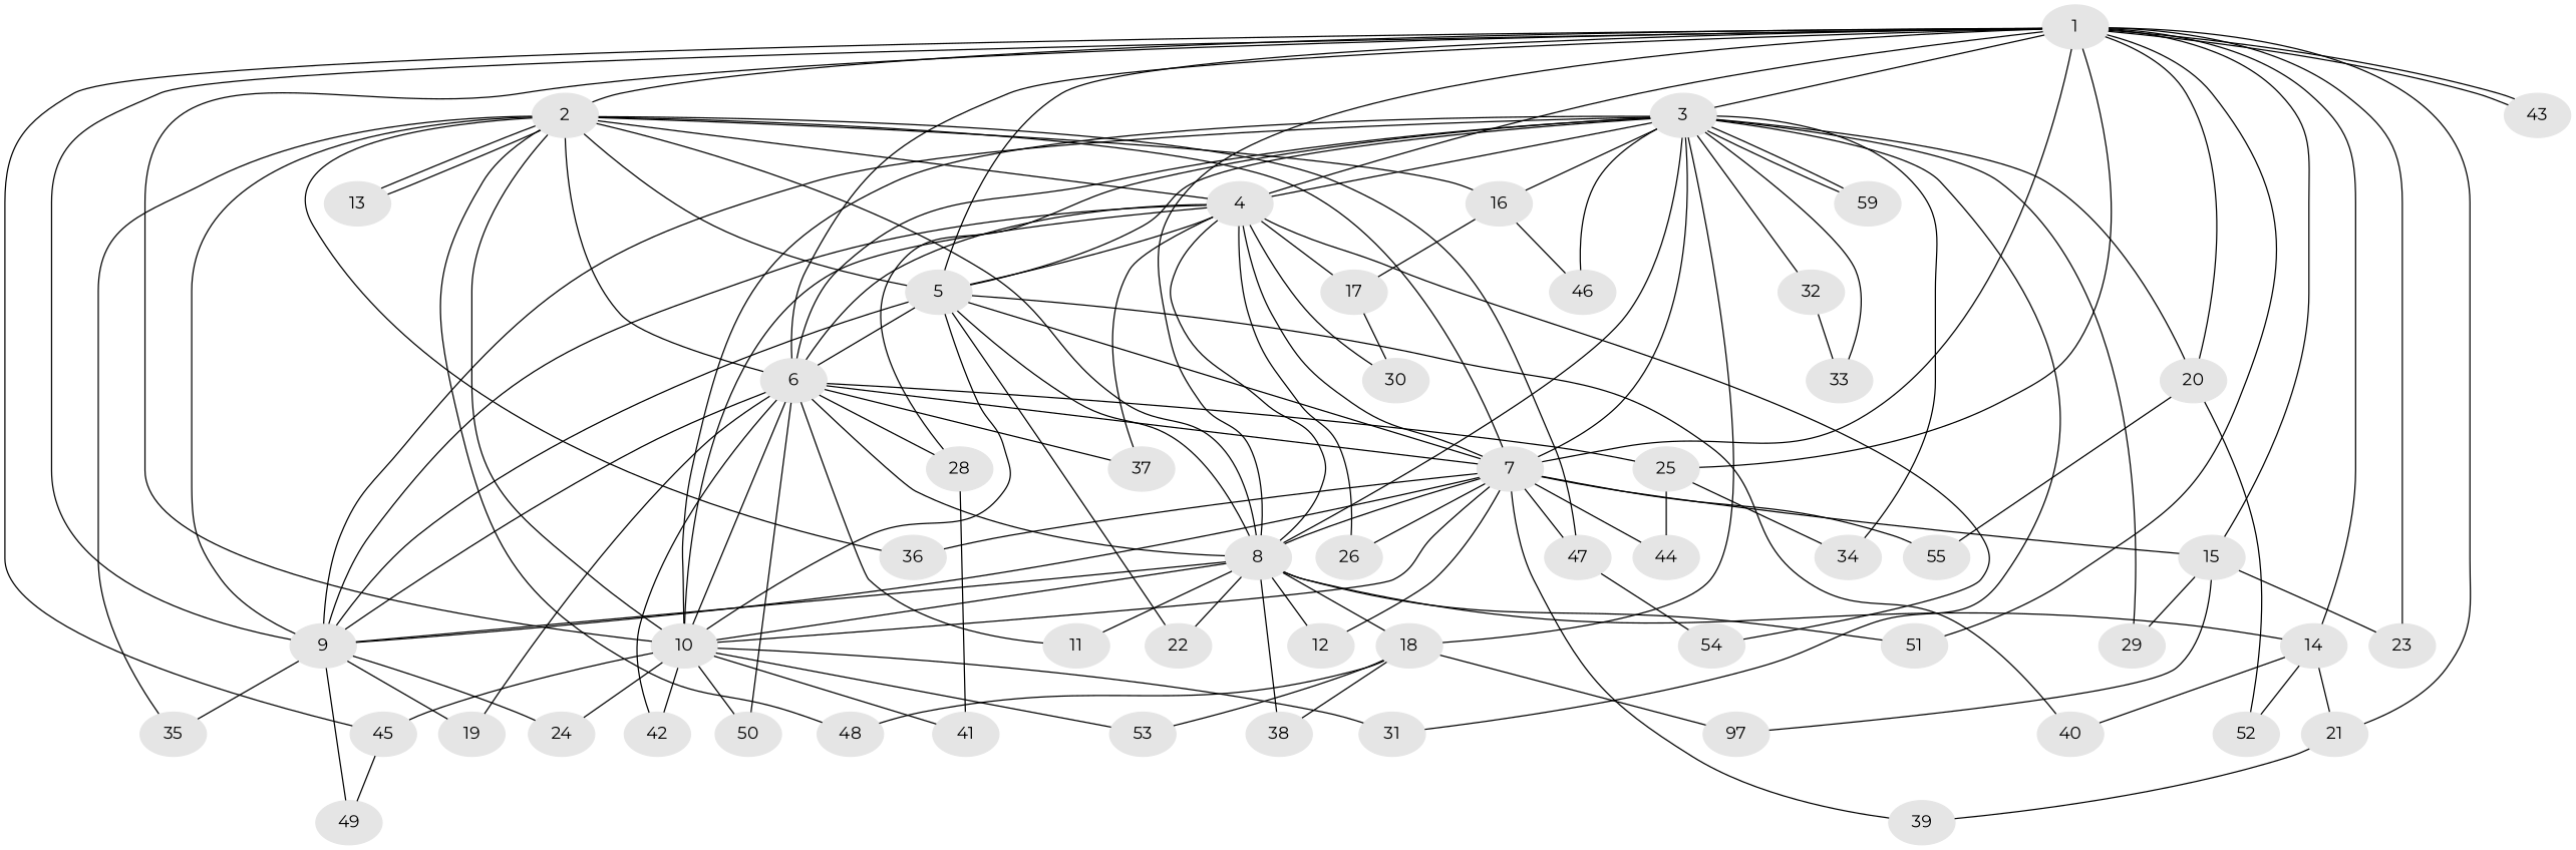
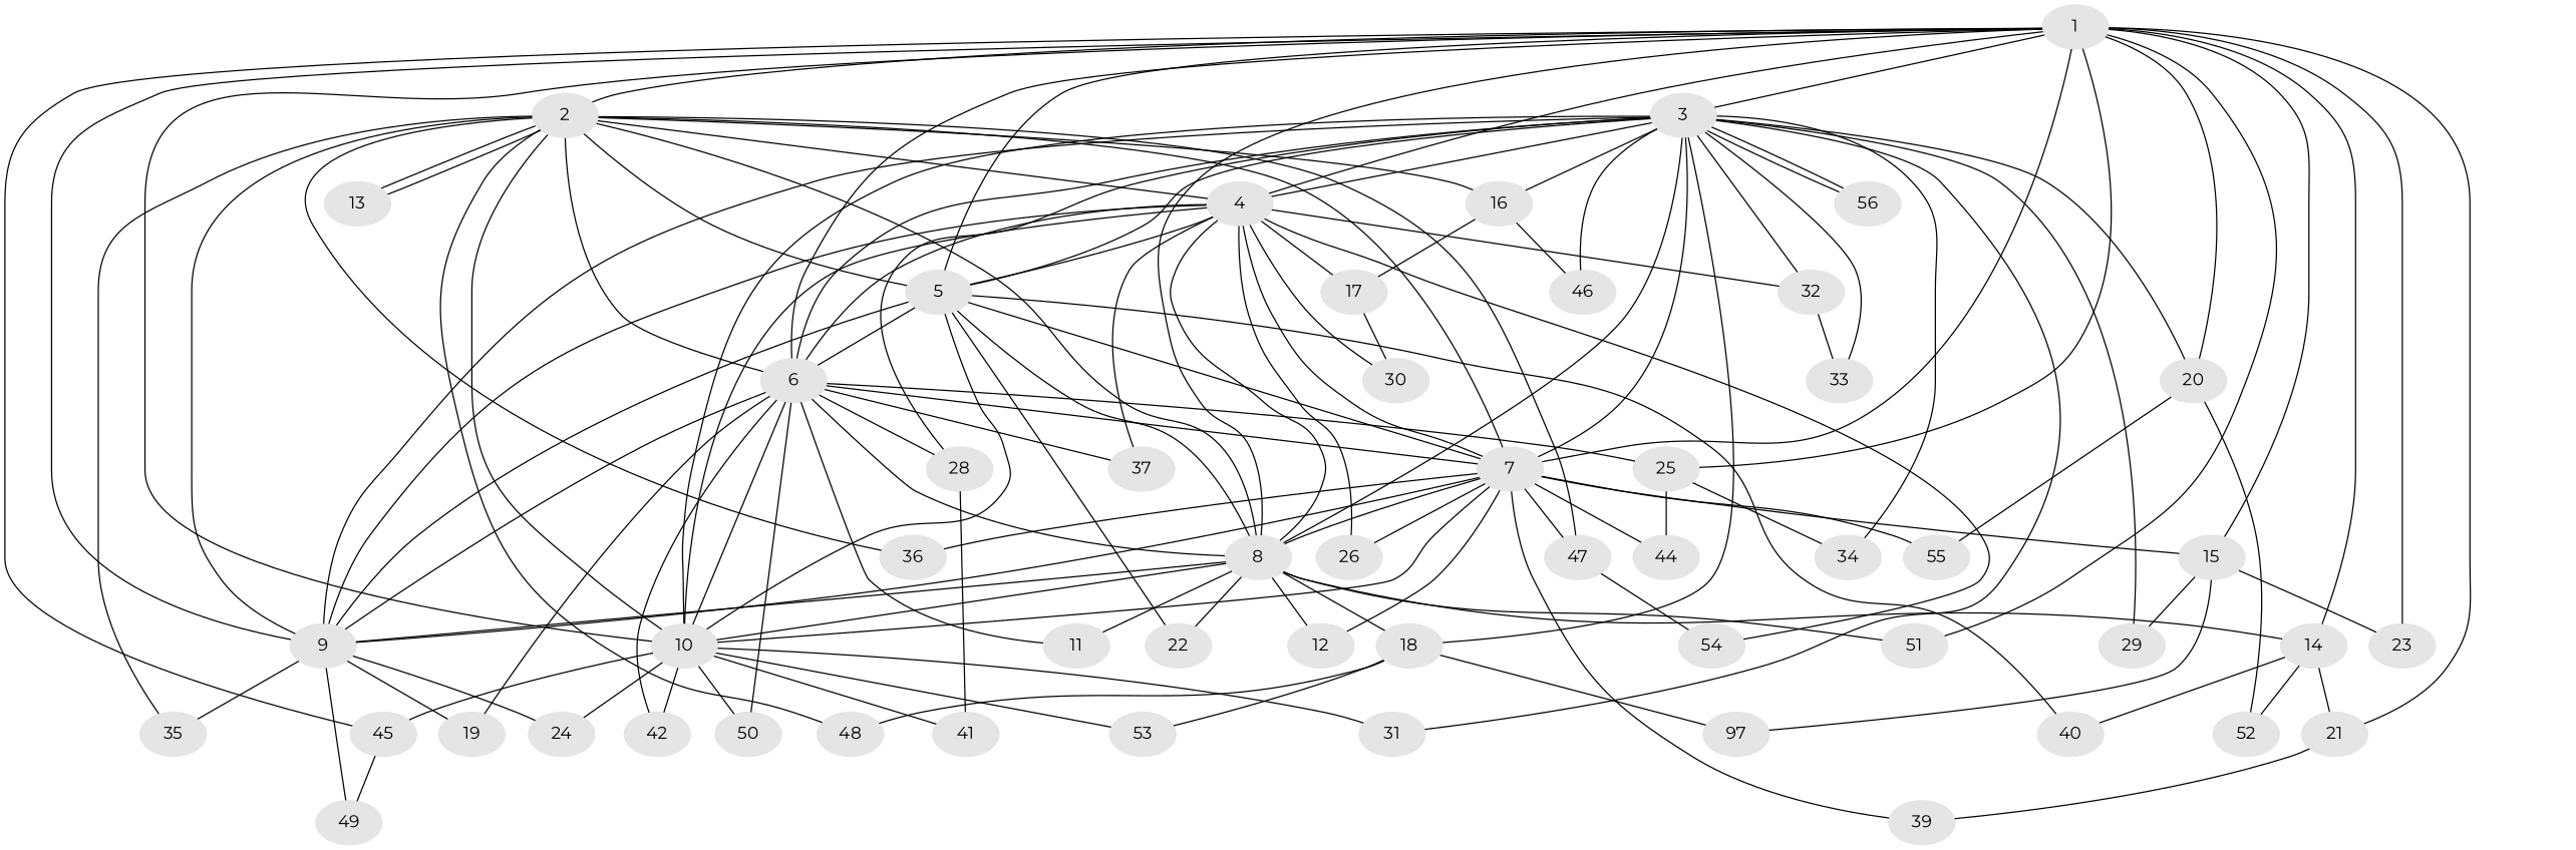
  graph {
    fontname=Montserrat
    node [color=gray90 fontname=Montserrat style=filled]
    edge [fontname=Montserrat]
    1
    2
    3
    4
    5
    6
    7
    8
    9
    10
    14
    15
    20
    21
    23
    25
-   43
    45
    51
    13
    16
    35
    36
    47
    48
    18
    28
    29
    31
    32
    33
    34
    46
-   56 [label=59]
+   56
    17
    26
    30
    37
    54
    22
    40
    11
    19
    42
    50
    12
    39
    44
    55
-   38
    24
    49
    41
    53
    52
    n56 [label=97]
    1 -- 2
    1 -- 3
    1 -- 4
    1 -- 5
    1 -- 6
    1 -- 7
    1 -- 8
    1 -- 9
    1 -- 10
    1 -- 14
    1 -- 15
    1 -- 20
    1 -- 21
    1 -- 23
    1 -- 25
-   1 -- 43
-   1 -- 43
    1 -- 45
    1 -- 51
    2 -- 4
    2 -- 5
    2 -- 6
    2 -- 7
    2 -- 8
    2 -- 9
    2 -- 10
    2 -- 13
    2 -- 13
    2 -- 16
    2 -- 35
    2 -- 36
    2 -- 47
    2 -- 48
    3 -- 4
    3 -- 5
    3 -- 6
    3 -- 7
    3 -- 8
    3 -- 9
    3 -- 10
    3 -- 20
    3 -- 16
    3 -- 18
    3 -- 28
    3 -- 29
    3 -- 31
    3 -- 32
    3 -- 33
    3 -- 34
    3 -- 46
    3 -- 56
    3 -- 56
    4 -- 5
    4 -- 6
    4 -- 7
    4 -- 8
    4 -- 9
    4 -- 10
+   4 -- 32
    4 -- 17
    4 -- 26
    4 -- 30
    4 -- 37
    4 -- 54
    5 -- 6
    5 -- 7
    5 -- 8
    5 -- 9
    5 -- 10
    5 -- 22
    5 -- 40
    6 -- 7
    6 -- 8
    6 -- 9
    6 -- 10
    6 -- 25
    6 -- 28
    6 -- 37
    6 -- 11
    6 -- 19
    6 -- 42
    6 -- 50
    7 -- 8
    7 -- 9
    7 -- 10
    7 -- 15
    7 -- 36
    7 -- 47
    7 -- 26
    7 -- 12
    7 -- 39
    7 -- 44
    7 -- 55
    8 -- 9
    8 -- 10
    8 -- 14
    8 -- 51
    8 -- 18
    8 -- 22
    8 -- 11
    8 -- 12
-   8 -- 38
    9 -- 35
    9 -- 19
    9 -- 24
    9 -- 49
    10 -- 45
    10 -- 31
    10 -- 42
    10 -- 50
    10 -- 24
    10 -- 41
    10 -- 53
    14 -- 21
    14 -- 40
    14 -- 52
    15 -- 23
    15 -- 29
    15 -- n56
    20 -- 55
    20 -- 52
    21 -- 39
    25 -- 34
    25 -- 44
    45 -- 49
    16 -- 46
    16 -- 17
    47 -- 54
    18 -- 48
-   18 -- 38
    18 -- 53
    18 -- n56
    28 -- 41
    32 -- 33
    17 -- 30
  }
